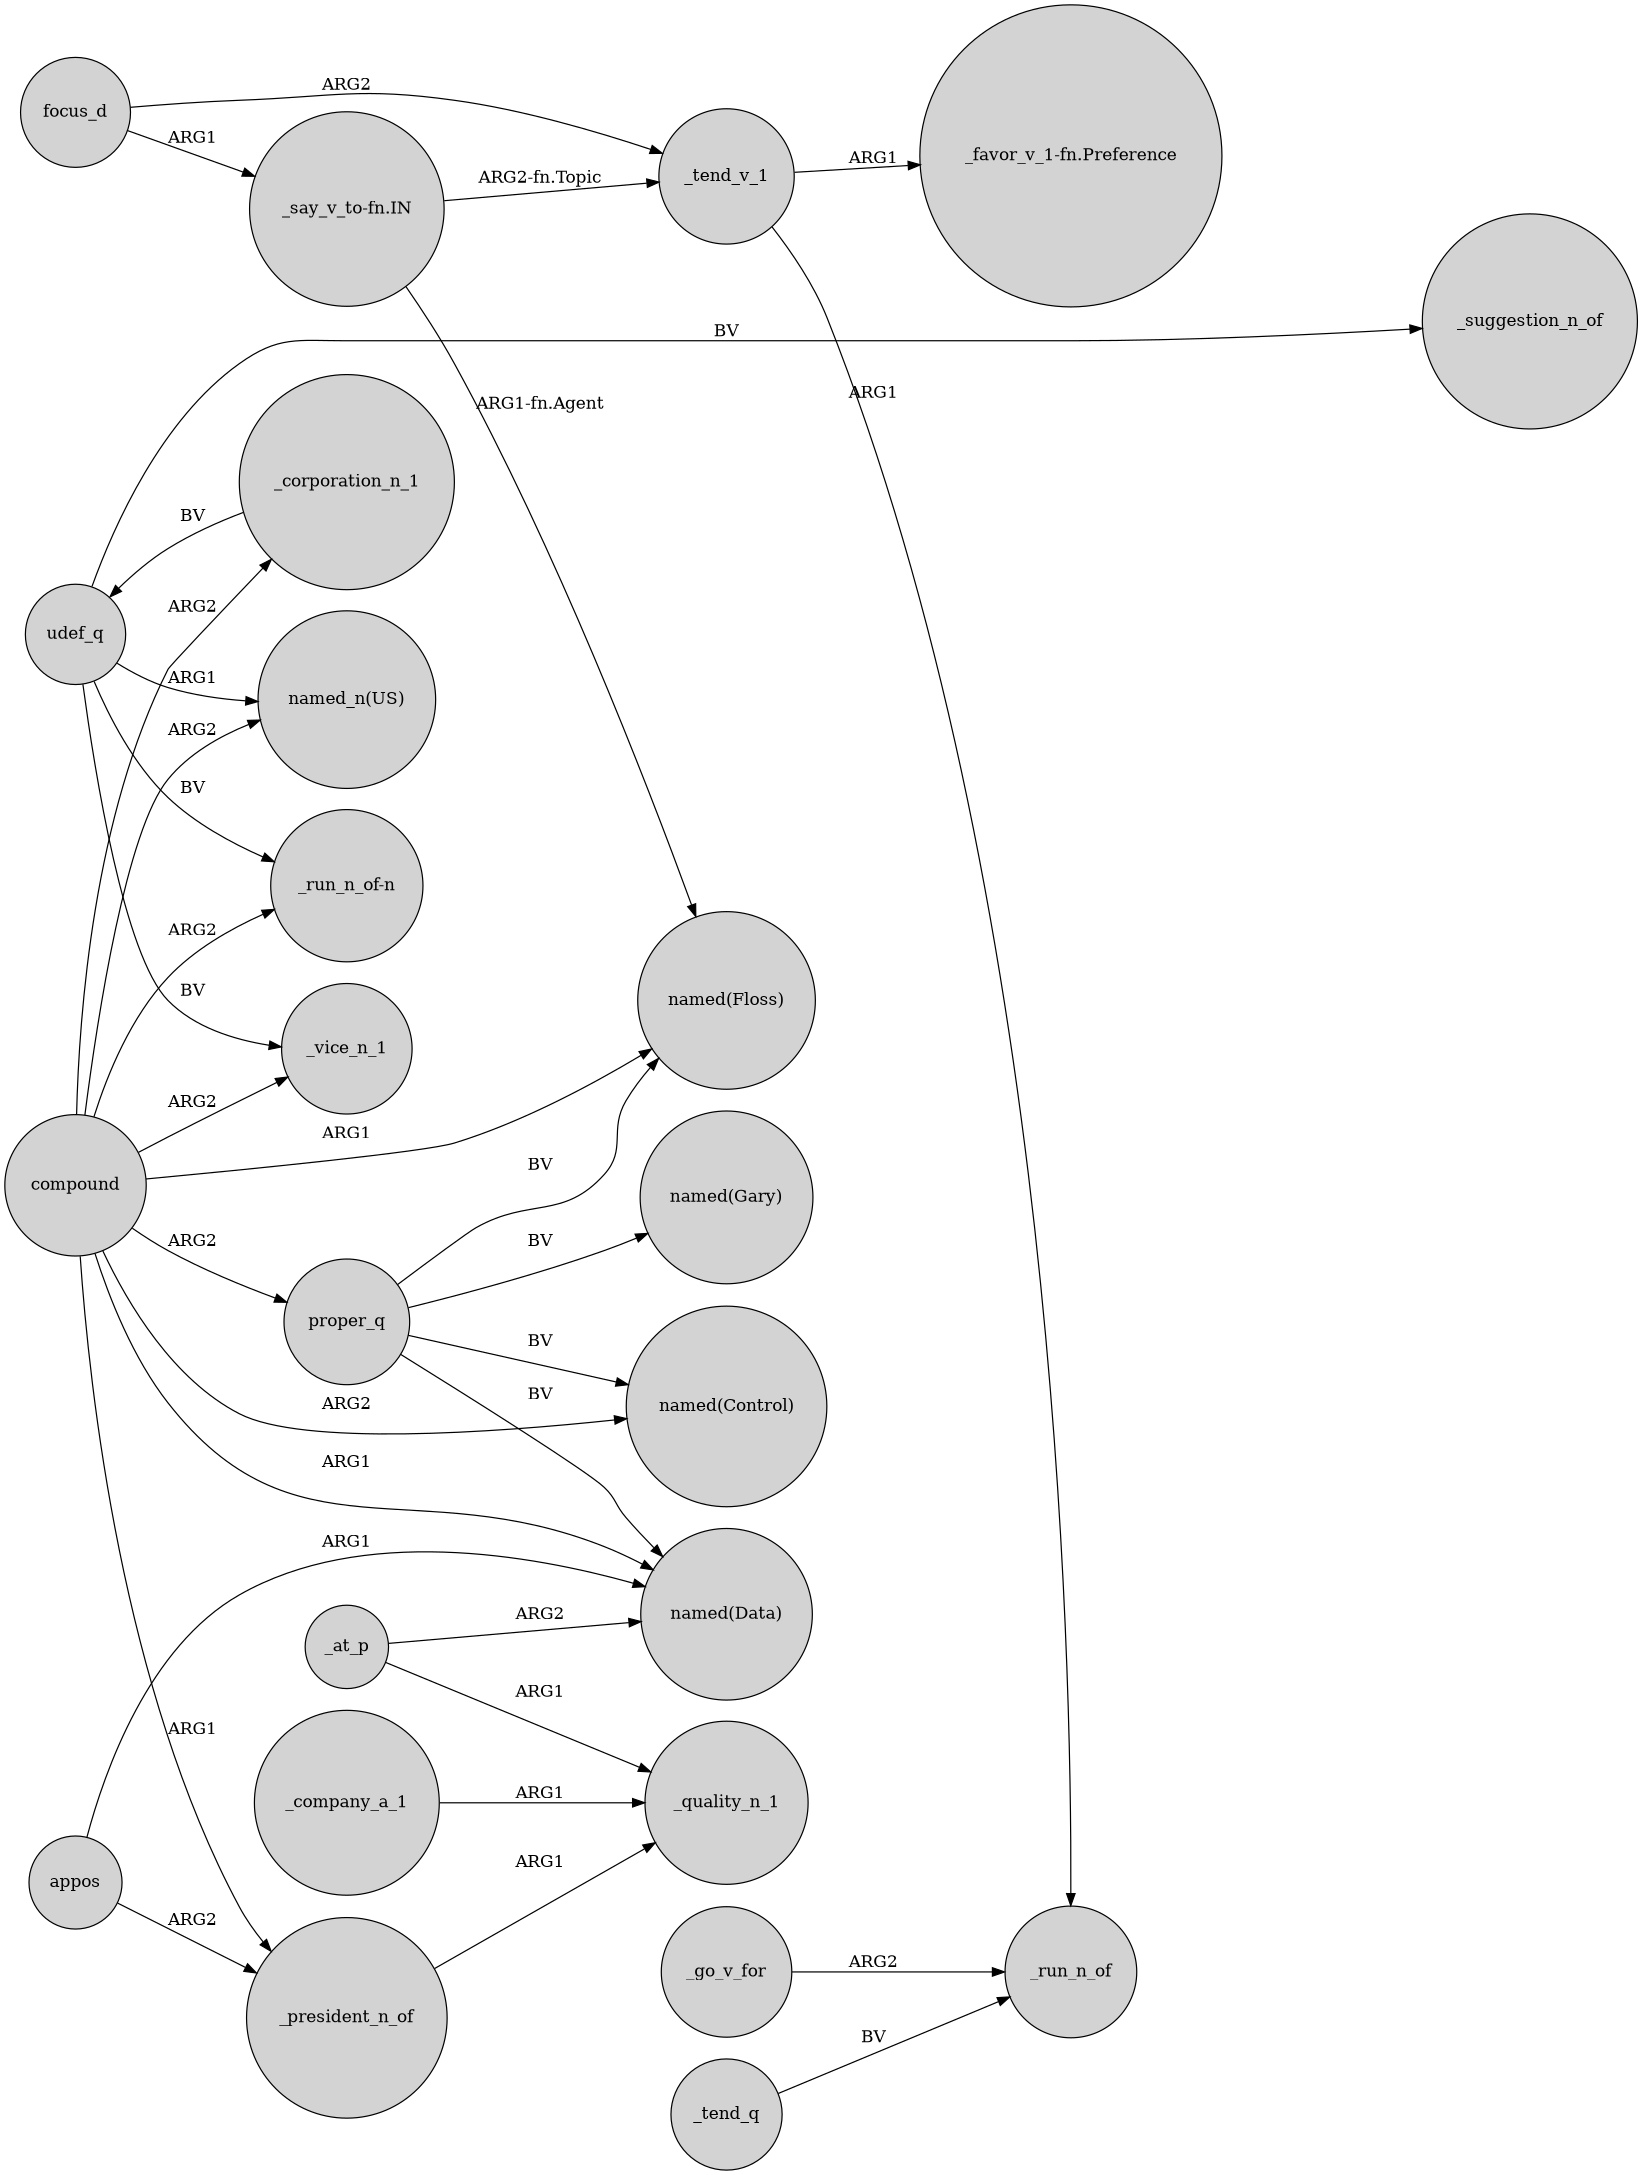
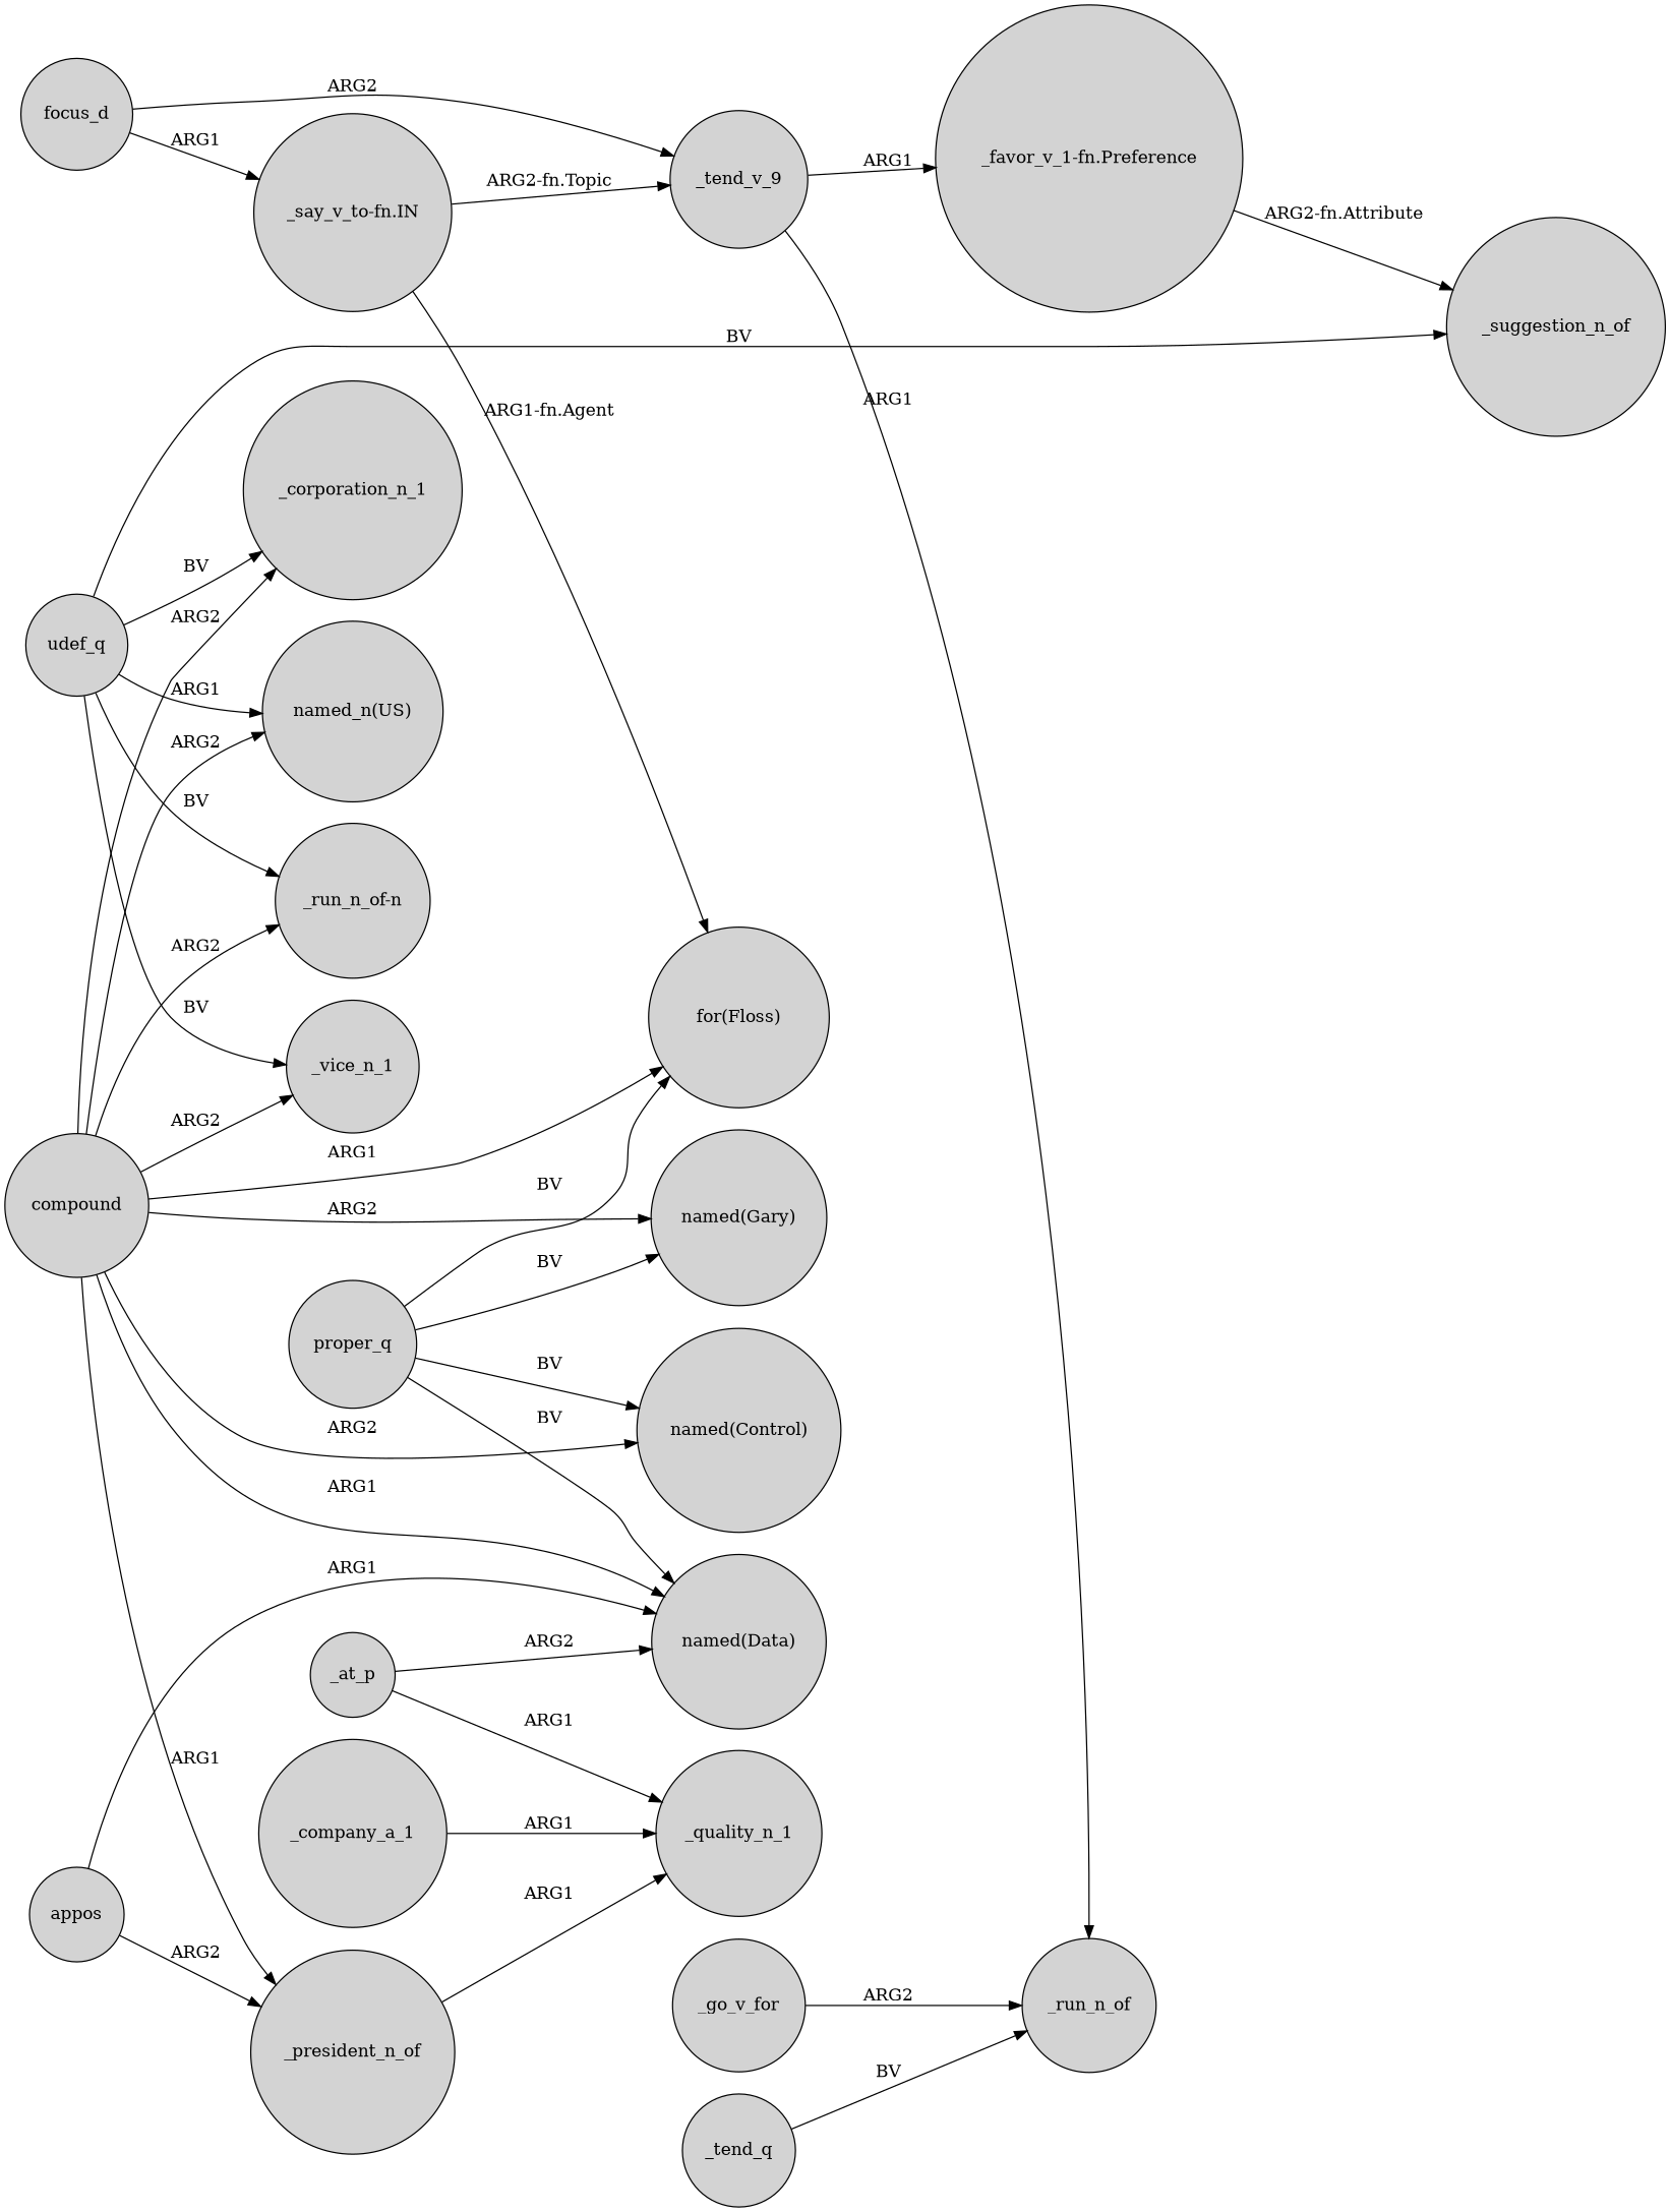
  digraph {
    rankdir=LR
    node [shape=circle style=filled]
    "_say_v_to-fn.IN"
-   _tend_v_1
-   "named(Floss)"
+   _tend_v_1 [label=_tend_v_9]
+   "named(Floss)" [label="for(Floss)"]
    "_favor_v_1-fn.Preference"
    _run_n_of
    _suggestion_n_of
    compound
    _vice_n_1
    "named_n(US)"
    "named(Control)"
    _president_n_of
    "named(Data)"
    _corporation_n_1
    n14 [label="_run_n_of-n"]
    "named(Gary)"
    _quality_n_1
    udef_q
    _go_v_for
    proper_q
    _at_p
    appos
    focus_d
    n23 [label=_tend_q]
    n24 [label=_company_a_1]
    "_say_v_to-fn.IN" -> _tend_v_1 [label="ARG2-fn.Topic"]
    "_say_v_to-fn.IN" -> "named(Floss)" [label="ARG1-fn.Agent"]
    _tend_v_1 -> "_favor_v_1-fn.Preference" [label=ARG1]
    _tend_v_1 -> _run_n_of [label=ARG1]
+   "_favor_v_1-fn.Preference" -> _suggestion_n_of [label="ARG2-fn.Attribute"]
    compound -> "named(Floss)" [label=ARG1]
    compound -> _vice_n_1 [label=ARG2]
    compound -> "named_n(US)" [label=ARG2]
    compound -> "named(Control)" [label=ARG2]
    compound -> _president_n_of [label=ARG1]
    compound -> "named(Data)" [label=ARG1]
    compound -> _corporation_n_1 [label=ARG2]
    compound -> n14 [label=ARG2]
-   compound -> proper_q [label=ARG2]
+   compound -> "named(Gary)" [label=ARG2]
    _president_n_of -> _quality_n_1 [label=ARG1]
    udef_q -> _suggestion_n_of [label=BV]
    udef_q -> _vice_n_1 [label=BV]
    udef_q -> "named_n(US)" [label=ARG1]
-   _corporation_n_1 -> udef_q [label=BV]
+   udef_q -> _corporation_n_1 [label=BV]
    udef_q -> n14 [label=BV]
    _go_v_for -> _run_n_of [label=ARG2]
    proper_q -> "named(Floss)" [label=BV]
    proper_q -> "named(Control)" [label=BV]
    proper_q -> "named(Data)" [label=BV]
    proper_q -> "named(Gary)" [label=BV]
    _at_p -> "named(Data)" [label=ARG2]
    _at_p -> _quality_n_1 [label=ARG1]
    appos -> _president_n_of [label=ARG2]
    appos -> "named(Data)" [label=ARG1]
    focus_d -> "_say_v_to-fn.IN" [label=ARG1]
    focus_d -> _tend_v_1 [label=ARG2]
    n23 -> _run_n_of [label=BV]
    n24 -> _quality_n_1 [label=ARG1]
  }
